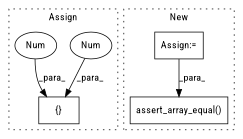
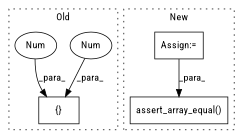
  digraph {
    fontname="Roboto Condensed"
    node [a=76 shape=box fontname="Roboto Condensed"]
    edge [fontname="Roboto Condensed"]
    n1 [a=59 l="1,0" label="{}" s="4487,4493"]
    n2 [l=2 label=Num s=4488 shape=ellipse]
    n3 [l=1 label=Num s=4492 shape=ellipse]
    n4 [a=75 l="30,1" label="assert_array_equal()" s="5177,5231"]
    n5 [a=68 l=3 label="Assign:=" s=5088]
    subgraph cluster_1 {
-     label=Assign
+     label=Old
      style=dotted
      n1
      n2
      n3
    }
    subgraph cluster_2 {
      label=New
      style=dotted
      n4
      n5
    }
    n2 -> n1 [label=_para_]
    n3 -> n1 [label=_para_]
    n5 -> n4 [label=_para_]
  }
